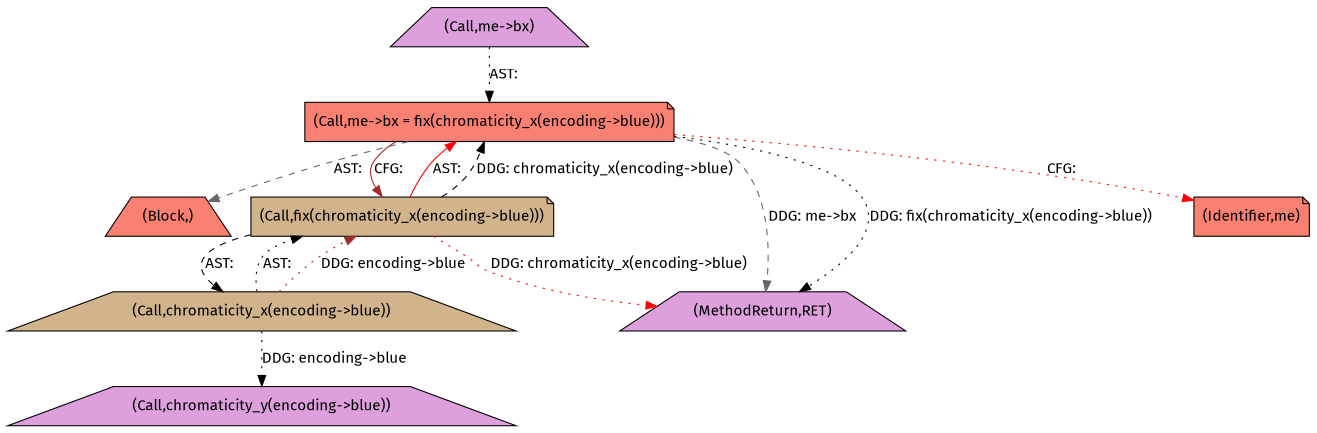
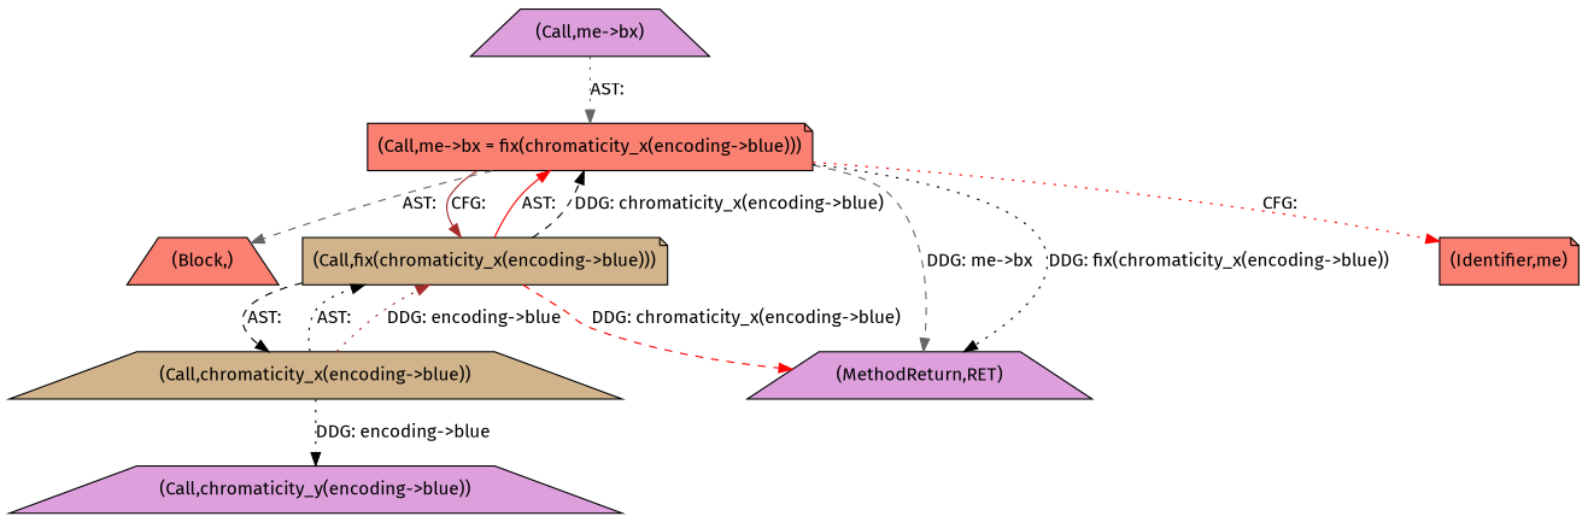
  digraph {
    fontname="Fira Sans"
    node [fillcolor=salmon fontname="Fira Sans" shape=trapezium style=filled]
    edge [color=black fontname="Fira Sans" style=dotted]
    n1 [label="(Call,me->bx = fix(chromaticity_x(encoding->blue)))" shape=note]
    n2 [fillcolor=tan label="(Call,fix(chromaticity_x(encoding->blue)))" shape=note]
    n3 [label="(Block,)"]
    n4 [fillcolor=plum label="(MethodReturn,RET)"]
    n5 [label="(Identifier,me)" shape=note]
    n6 [fillcolor=tan label="(Call,chromaticity_x(encoding->blue))"]
    n7 [fillcolor=plum label="(Call,chromaticity_y(encoding->blue))"]
    n8 [fillcolor=plum label="(Call,me->bx)"]
    n1 -> n2 [color=brown label="CFG: " style=solid]
    n1 -> n3 [color=gray40 label="AST: " style=dashed]
    n1 -> n4 [color=gray40 label="DDG: me->bx" style=dashed]
    n1 -> n4 [label="DDG: fix(chromaticity_x(encoding->blue))"]
    n1 -> n5 [color=red label="CFG: "]
    n2 -> n1 [color=red label="AST: " style=solid]
    n2 -> n1 [label="DDG: chromaticity_x(encoding->blue)" style=dashed]
-   n2 -> n4 [color=red label="DDG: chromaticity_x(encoding->blue)"]
+   n2 -> n4 [color=red label="DDG: chromaticity_x(encoding->blue)" style=dashed]
    n2 -> n6 [label="AST: " style=dashed]
    n6 -> n2 [label="AST: "]
    n6 -> n2 [color=brown label="DDG: encoding->blue"]
    n6 -> n7 [label="DDG: encoding->blue"]
-   n8 -> n1 [label="AST: "]
+   n8 -> n1 [color=gray40 label="AST: "]
  }
